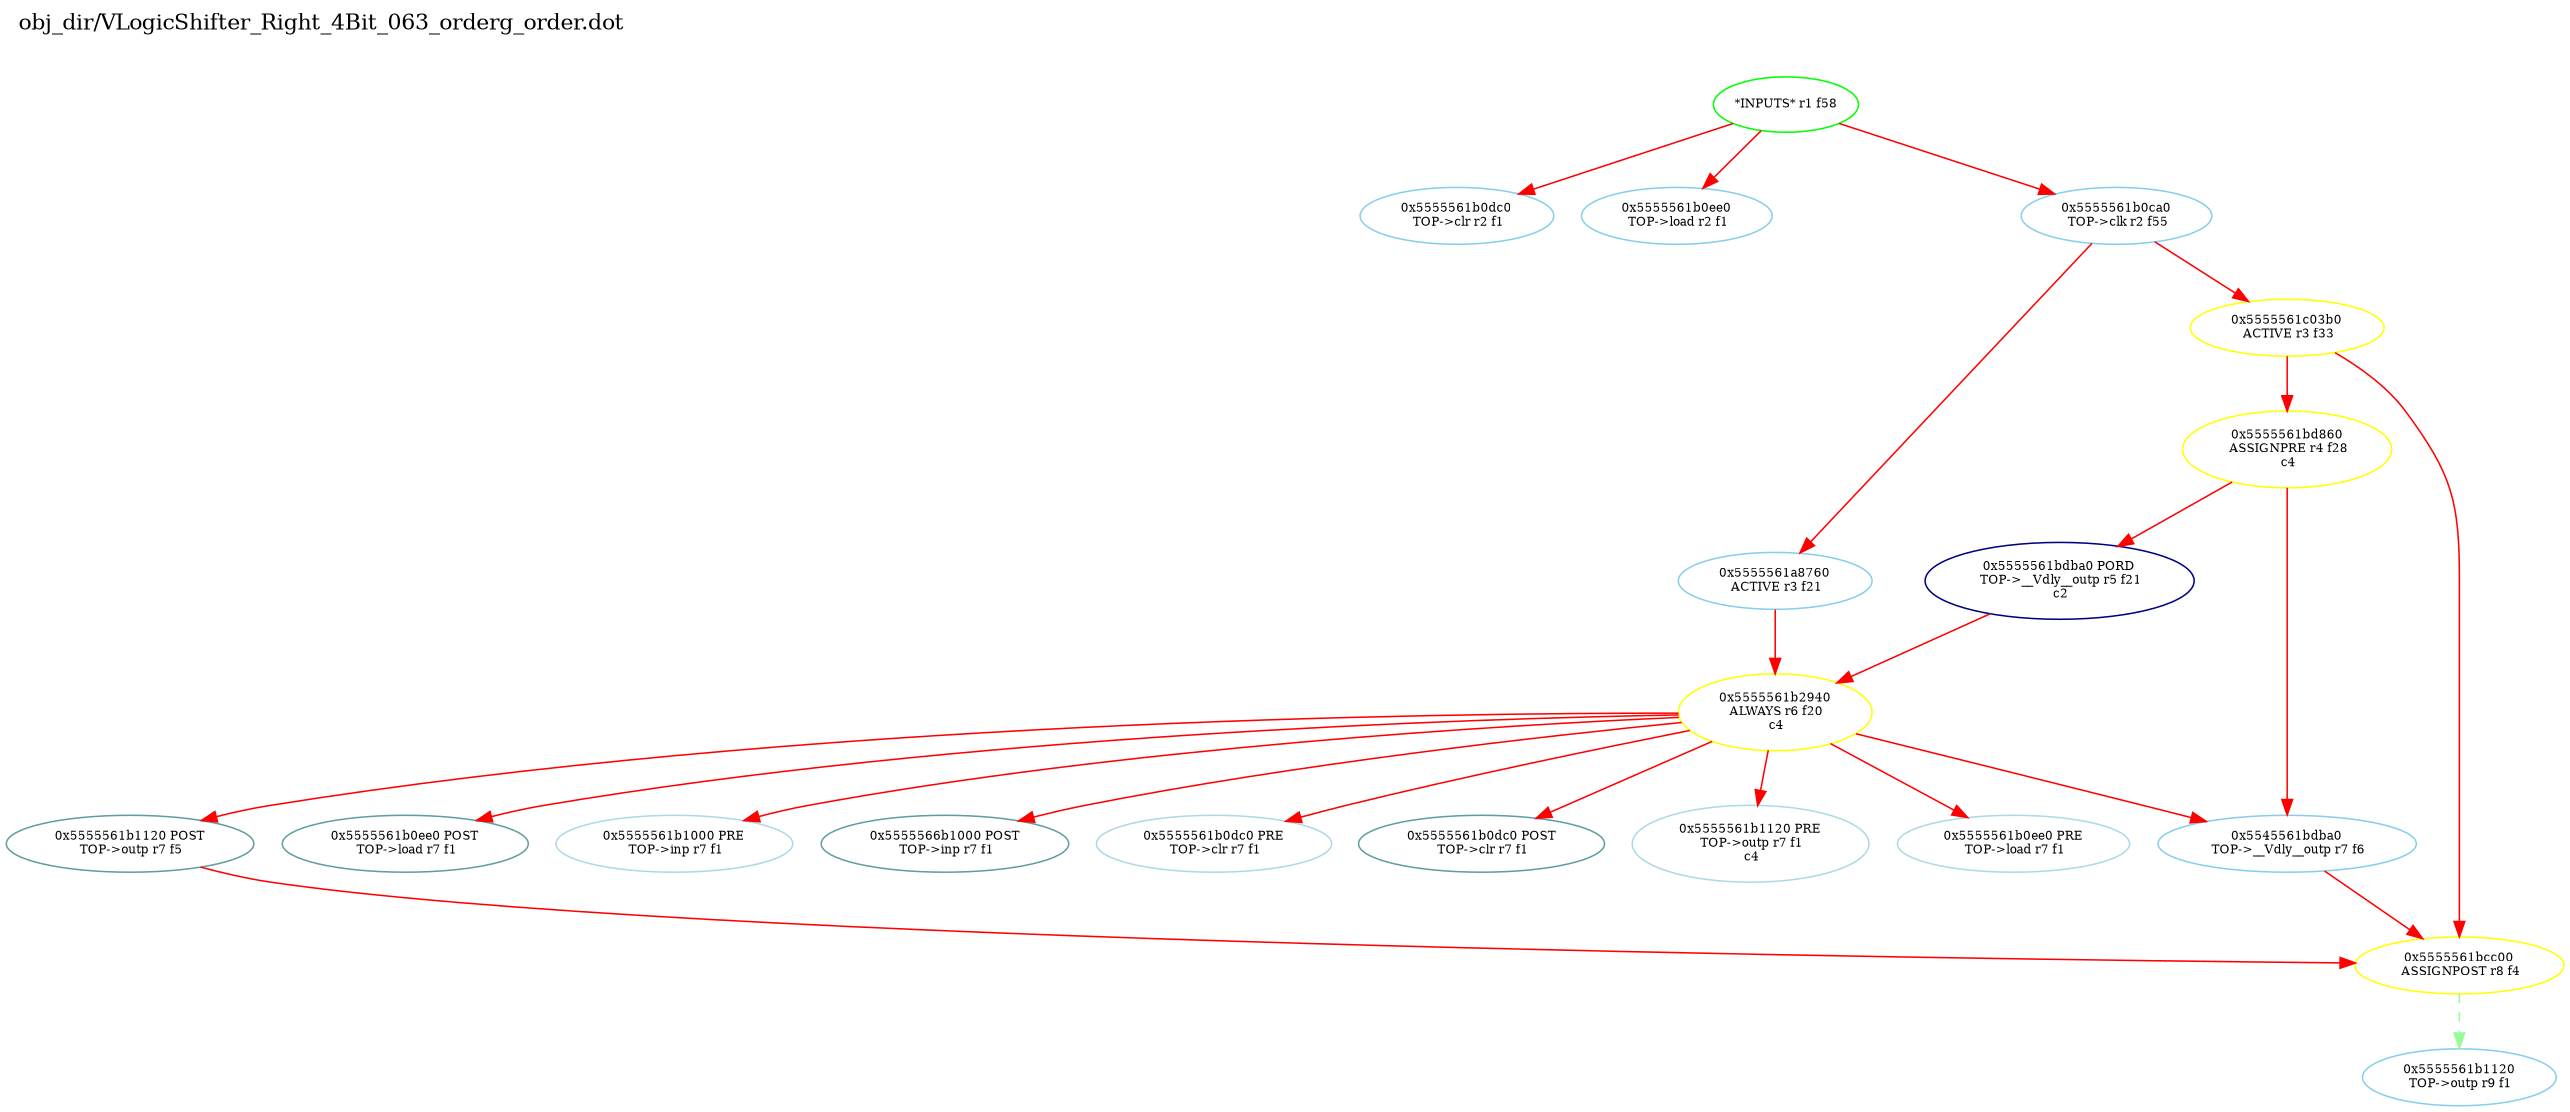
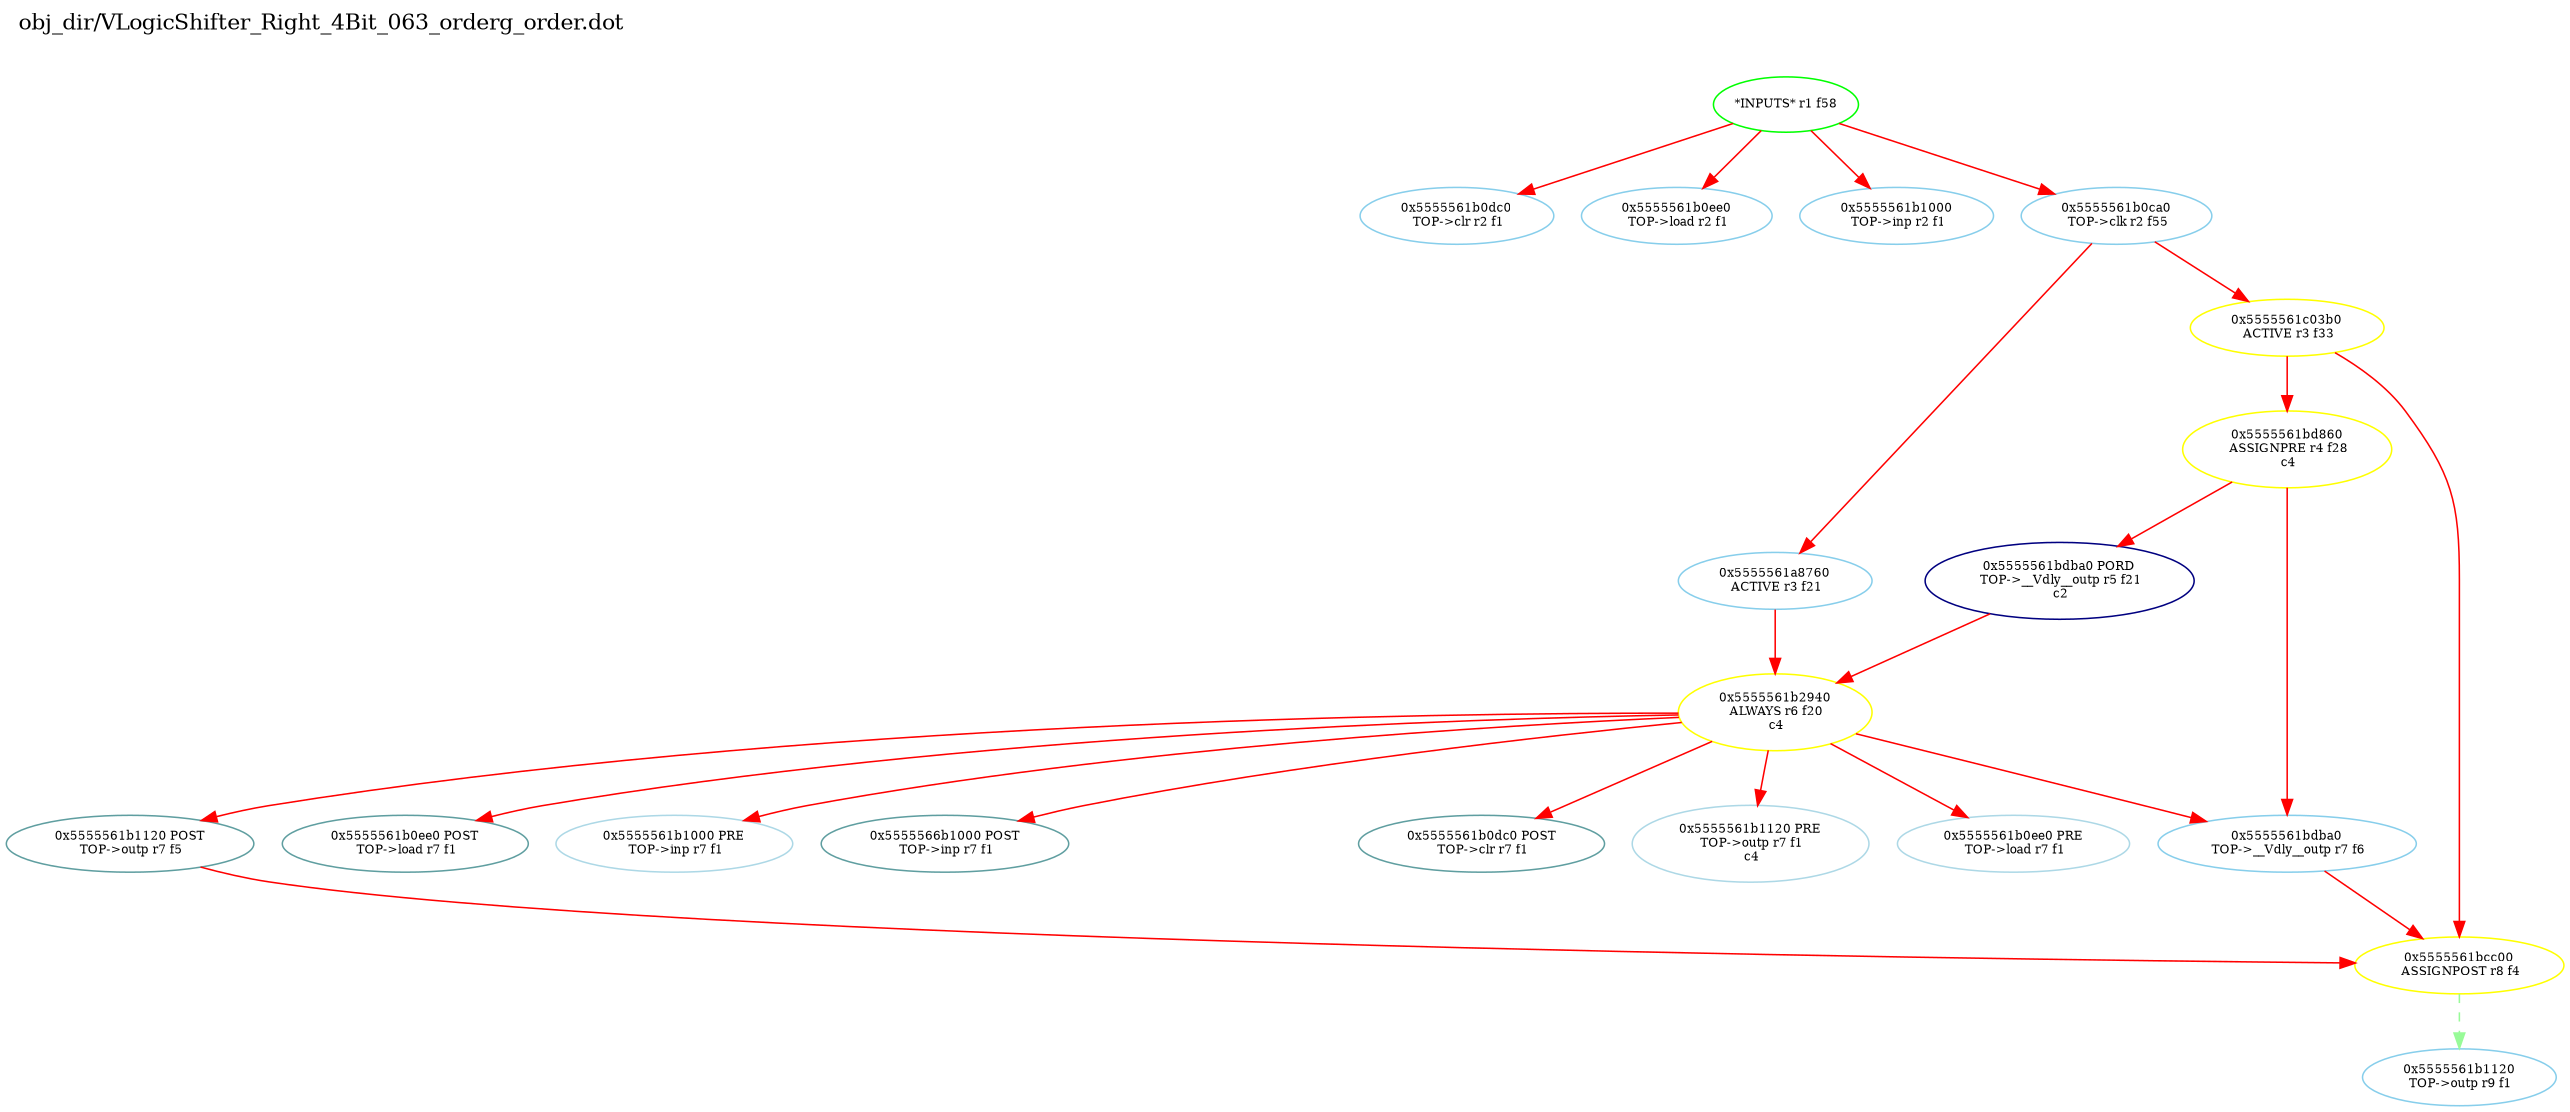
  digraph {
    label="obj_dir/VLogicShifter_Right_4Bit_063_orderg_order.dot"
    labeljust=l
    labelloc=t
    rankdir=TB
    node [color=skyblue fontsize=8]
    edge [color=red fontsize=8 weight=32]
    n1 [color=green label="*INPUTS* r1 f58"]
    n2 [label="0x5555561b0dc0\n TOP->clr r2 f1"]
    n3 [label="0x5555561b0ee0\n TOP->load r2 f1"]
+   n4 [label="0x5555561b1000\n TOP->inp r2 f1"]
    n5 [label="0x5555561b0ca0\n TOP->clk r2 f55"]
    n6 [label="0x5555561a8760\n ACTIVE r3 f21"]
    n7 [color=yellow label="0x5555561c03b0\n ACTIVE r3 f33"]
    n8 [color=yellow label="0x5555561b2940\n ALWAYS r6 f20\n c4"]
    n9 [color=yellow label="0x5555561bd860\n ASSIGNPRE r4 f28\n c4"]
    n10 [color=yellow label="0x5555561bcc00\n ASSIGNPOST r8 f4"]
-   n11 [label="0x5545561bdba0\n TOP->__Vdly__outp r7 f6"]
+   n11 [label="0x5555561bdba0\n TOP->__Vdly__outp r7 f6"]
    n12 [color=lightblue label="0x5555561b0ee0 PRE\n TOP->load r7 f1"]
    n13 [color=CadetBlue label="0x5555561b0ee0 POST\n TOP->load r7 f1"]
    n14 [color=lightblue label="0x5555561b1000 PRE\n TOP->inp r7 f1"]
    n15 [color=CadetBlue label="0x5555566b1000 POST\n TOP->inp r7 f1"]
-   n16 [color=lightblue label="0x5555561b0dc0 PRE\n TOP->clr r7 f1"]
    n17 [color=CadetBlue label="0x5555561b0dc0 POST\n TOP->clr r7 f1"]
    n18 [color=lightblue label="0x5555561b1120 PRE\n TOP->outp r7 f1\n c4"]
    n19 [color=CadetBlue label="0x5555561b1120 POST\n TOP->outp r7 f5"]
    n20 [color=NavyBlue label="0x5555561bdba0 PORD\n TOP->__Vdly__outp r5 f21\n c2"]
    n21 [label="0x5555561b1120\n TOP->outp r9 f1"]
    n1 -> n2 [weight=1]
    n1 -> n3 [weight=1]
+   n1 -> n4 [weight=1]
    n1 -> n5 [weight=1]
    n5 -> n6 [weight=8]
    n5 -> n7 [weight=8]
    n6 -> n8
    n7 -> n9
    n7 -> n10
    n8 -> n11
    n8 -> n12
    n8 -> n13 [weight=2]
    n8 -> n14
    n8 -> n15 [weight=2]
-   n8 -> n16
    n8 -> n17 [weight=2]
    n8 -> n18
    n8 -> n19 [weight=2]
    n9 -> n11
    n9 -> n20
    n10 -> n21 [color=PaleGreen style=dashed weight=1]
    n11 -> n10 [weight=8]
    n19 -> n10 [weight=2]
    n20 -> n8
  }
